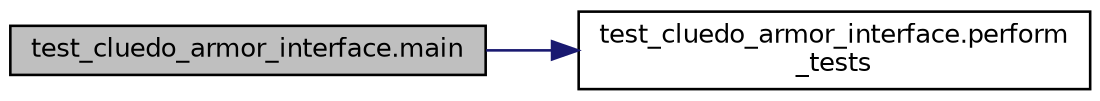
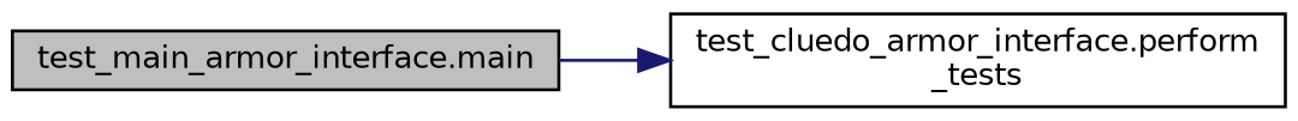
  digraph {
    rankdir=LR
    node [color=black fontname=Helvetica fontsize=10 shape=record style=filled]
-   n1 [fillcolor=grey75 fontcolor=black height=0.2 label="test_cluedo_armor_interface.main" width=0.4]
+   n1 [fillcolor=grey75 fontcolor=black height=0.2 label="test_main_armor_interface.main" width=0.4]
    n2 [fillcolor=white height=0.2 label="test_cluedo_armor_interface.perform\l_tests" width=0.4]
    n1 -> n2 [color=midnightblue fontname=Helvetica fontsize=10 labelfontname=Helvetica labelfontsize=10 style=solid]
  }
